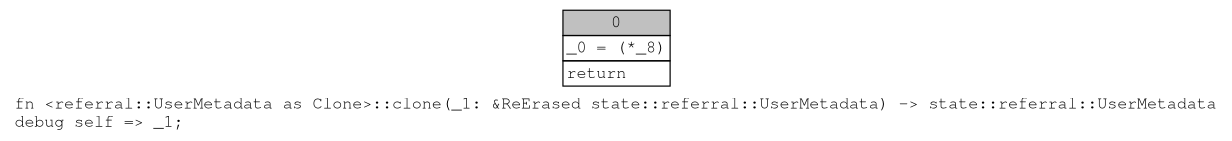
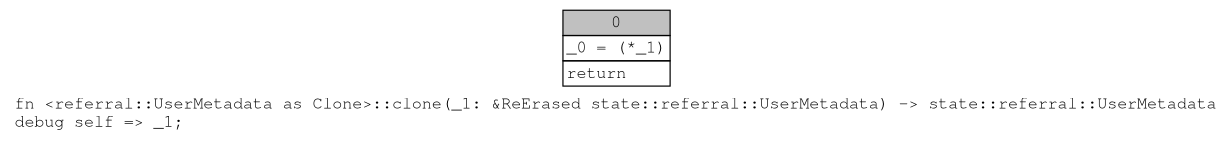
  digraph {
    fontname="Courier, monospace"
    label=<fn &lt;referral::UserMetadata as Clone&gt;::clone(_1: &amp;ReErased state::referral::UserMetadata) -&gt; state::referral::UserMetadata<br align="left"/>debug self =&gt; _1;<br align="left"/>>
    rankdir=LR
-   n1 [fontname="Courier, monospace" label=<<table border="0" cellborder="1" cellspacing="0"><tr><td bgcolor="gray" align="center" colspan="1">0</td></tr><tr><td align="left" balign="left">_0 = (*_8)<br/></td></tr><tr><td align="left">return</td></tr></table>> shape=none]
+   n1 [fontname="Courier, monospace" label=<<table border="0" cellborder="1" cellspacing="0"><tr><td bgcolor="gray" align="center" colspan="1">0</td></tr><tr><td align="left" balign="left">_0 = (*_1)<br/></td></tr><tr><td align="left">return</td></tr></table>> shape=none]
  }
